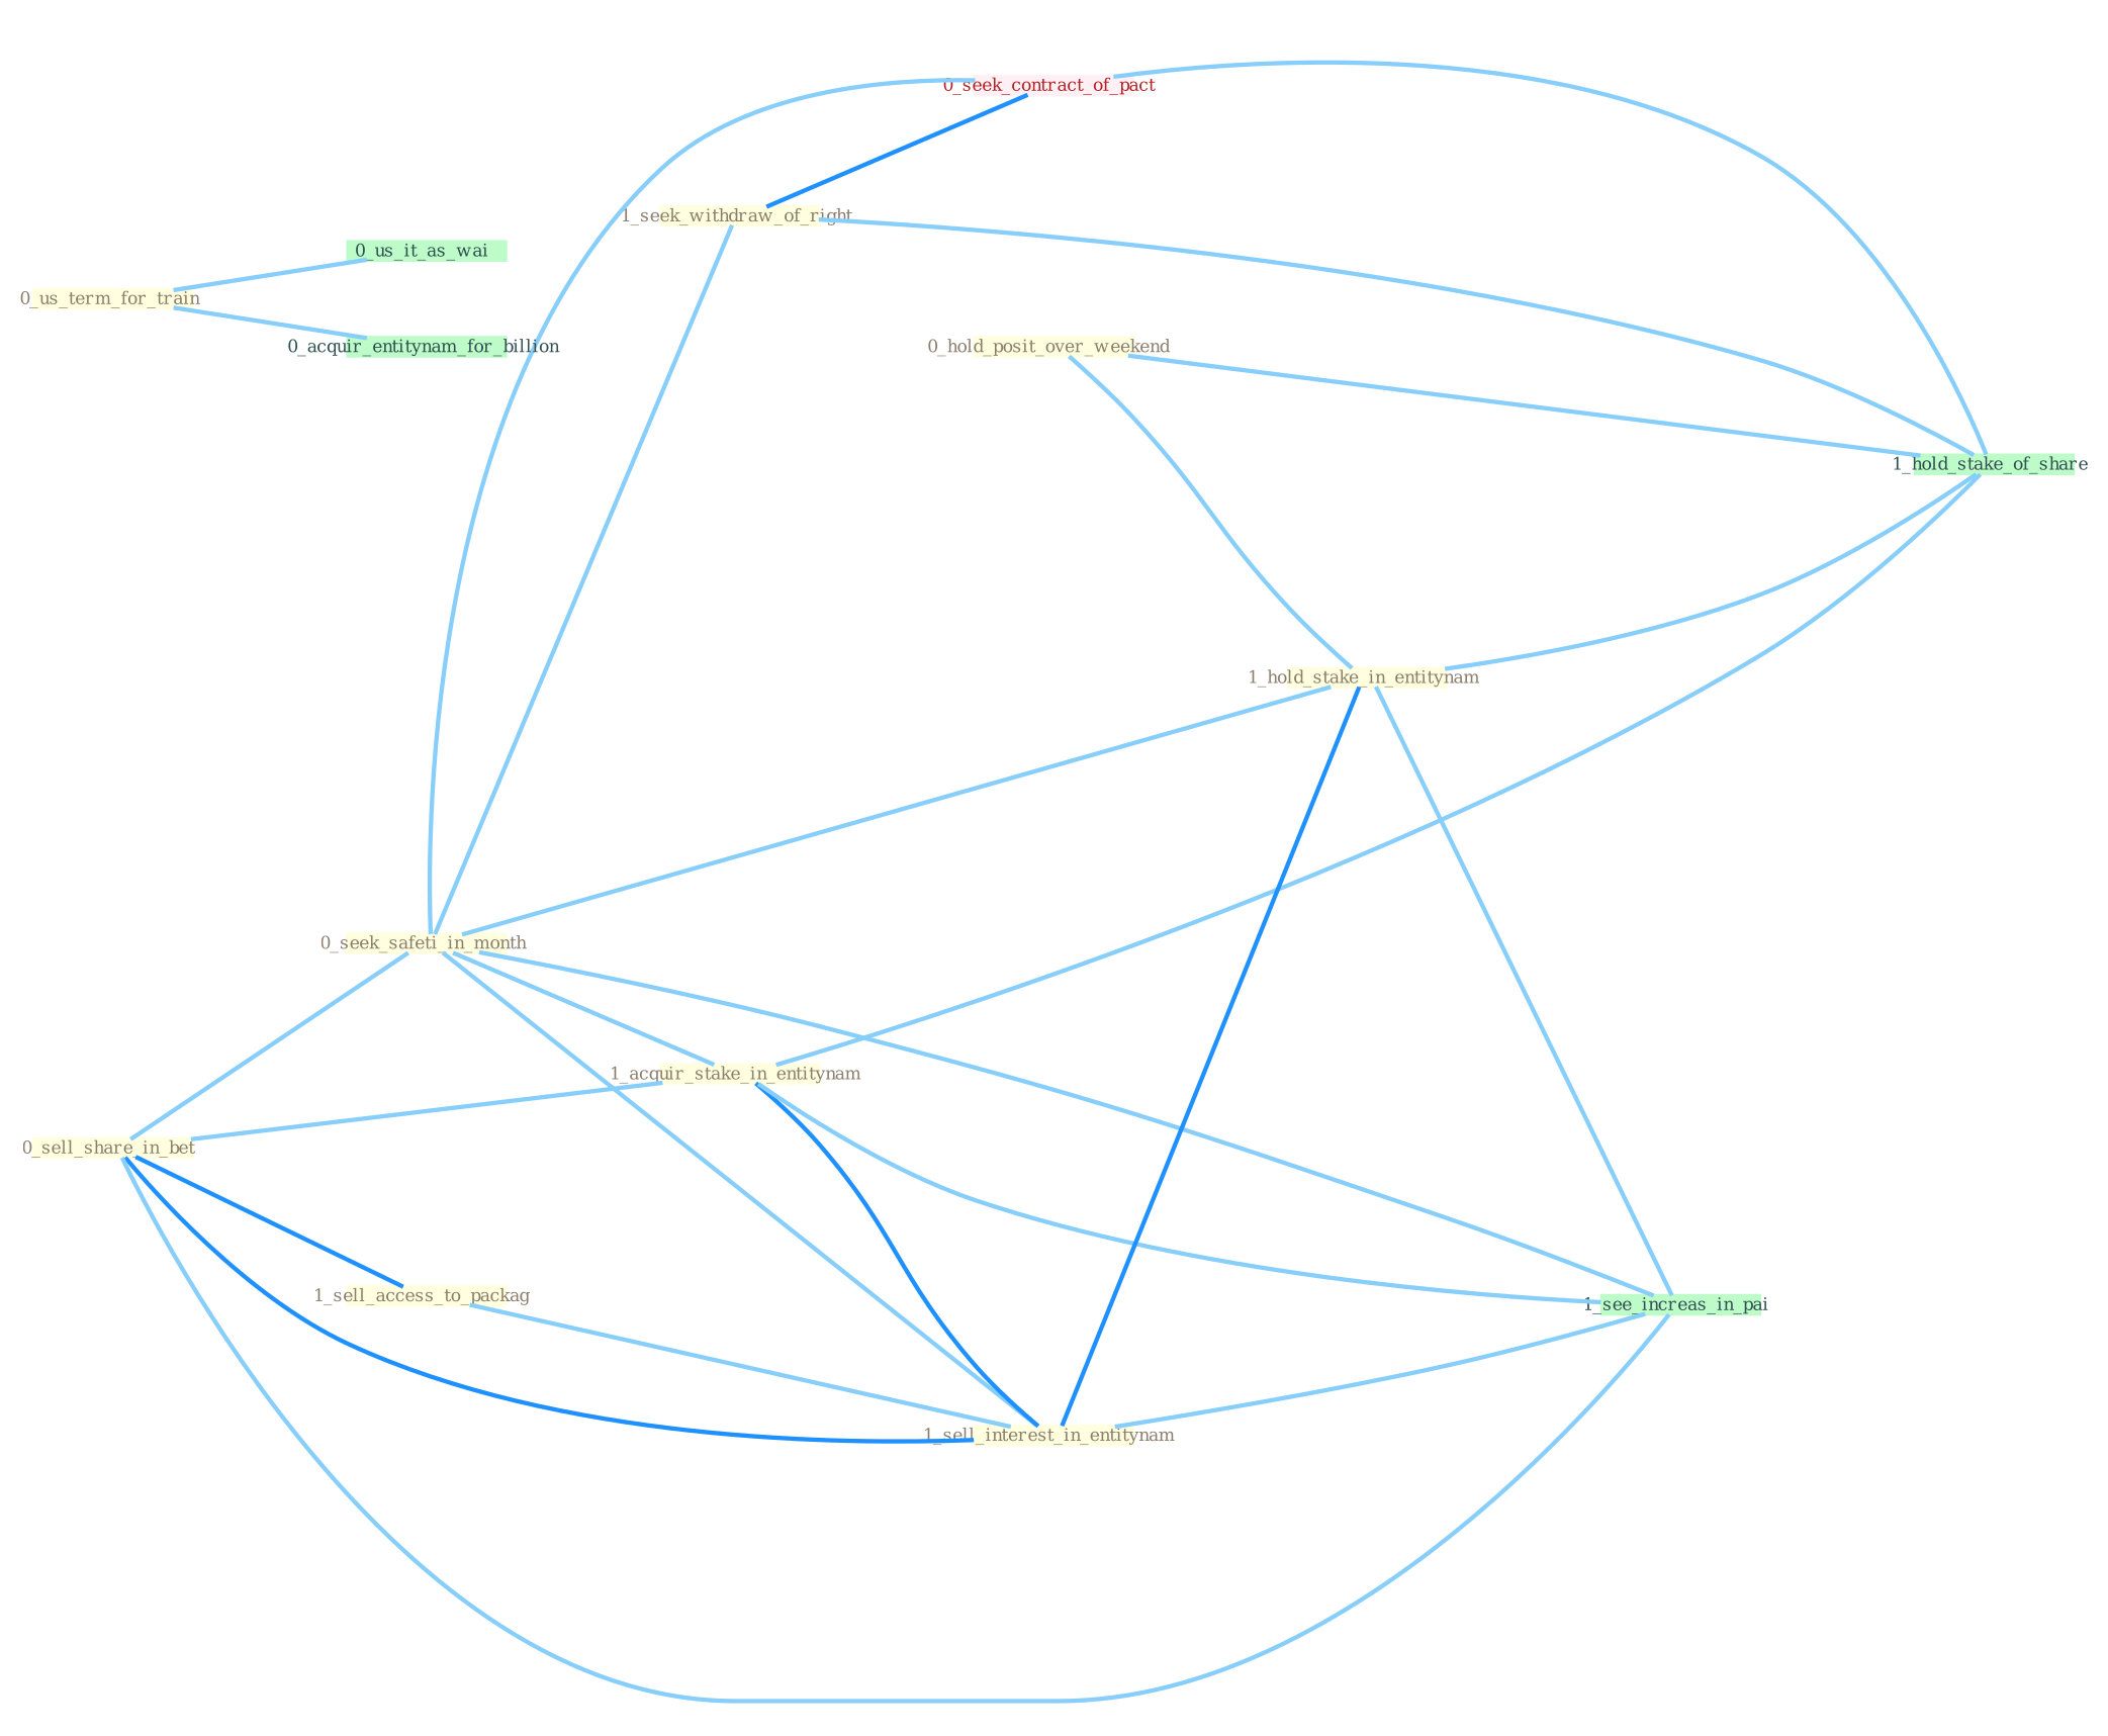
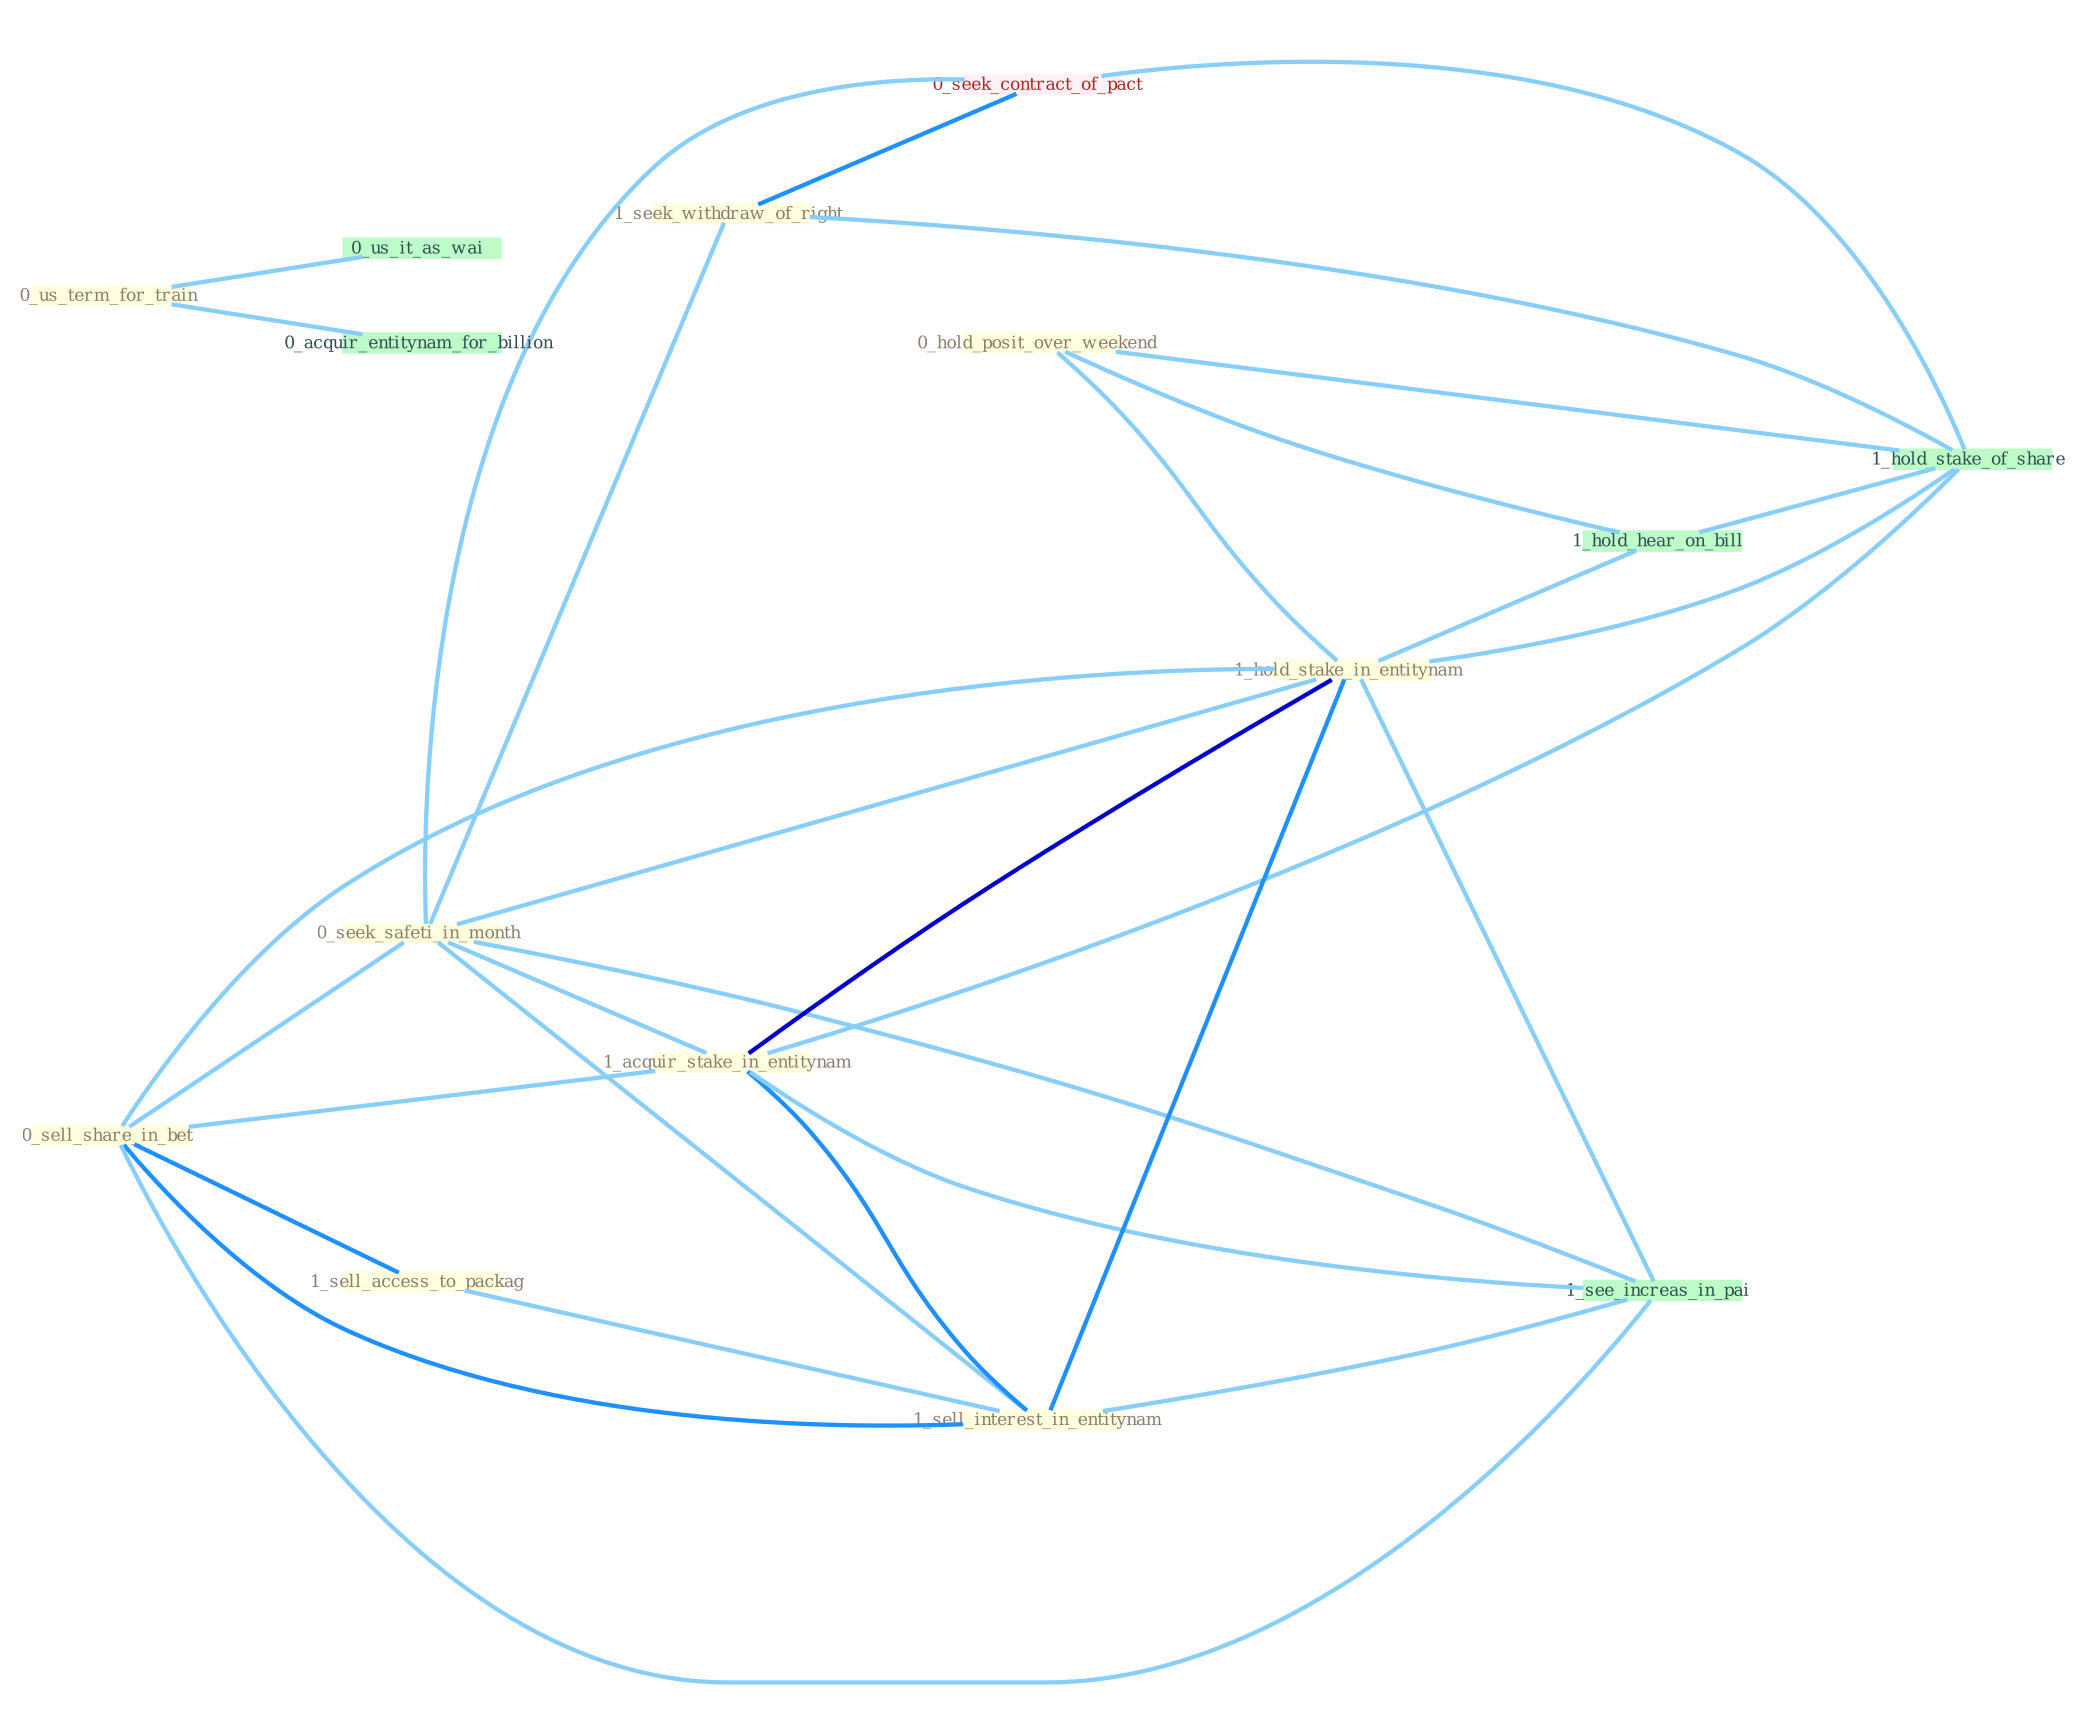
  graph {
    rankdir=LR
    node [color="#ffffe0" fixedsize=true fontcolor="#8b7d6b" fontsize=4 shape=polygon style=filled]
    edge [color="#87cefa" w=1]
    "0_sell_share_in_bet " [height=.06 width=.5]
    "0_seek_safeti_in_month " [height=.06 width=.5]
    "0_us_term_for_train " [height=.06 width=.5]
    "1_seek_withdraw_of_right " [height=.06 width=.5]
    "1_acquir_stake_in_entitynam " [height=.06 width=.5]
    "1_sell_access_to_packag " [height=.06 width=.5]
    "0_hold_posit_over_weekend " [height=.06 width=.5]
    "1_sell_interest_in_entitynam " [height=.06 width=.5]
    "1_hold_stake_in_entitynam " [height=.06 width=.5]
    "0_seek_contract_of_pact " [color="#fff0f5" fontcolor="#b22222" height=.06 width=.5]
    "1_see_increas_in_pai " [color="#BDFCC9" fontcolor="#2f4f4f" height=.06 width=.5]
    "0_us_it_as_wai " [color="#BDFCC9" fontcolor="#2f4f4f" height=.06 width=.5]
    "0_acquir_entitynam_for_billion " [color="#BDFCC9" fontcolor="#2f4f4f" height=.06 width=.5]
    "1_hold_stake_of_share " [color="#BDFCC9" fontcolor="#2f4f4f" height=.06 width=.5]
+   "1_hold_hear_on_bill " [color="#BDFCC9" fontcolor="#2f4f4f" height=.06 width=.5]
    subgraph sub_1 {
      "0_sell_share_in_bet "
      "0_seek_safeti_in_month "
      "0_us_term_for_train "
      "1_seek_withdraw_of_right "
      "1_acquir_stake_in_entitynam "
      "1_sell_access_to_packag "
      "0_hold_posit_over_weekend "
      "1_sell_interest_in_entitynam "
      "1_hold_stake_in_entitynam "
    }
    subgraph sub_2 {
      "0_seek_contract_of_pact "
    }
    "0_sell_share_in_bet " -- "0_seek_safeti_in_month "
    "0_sell_share_in_bet " -- "1_acquir_stake_in_entitynam "
    "0_sell_share_in_bet " -- "1_sell_access_to_packag " [color="#1e90ff"]
    "0_sell_share_in_bet " -- "1_sell_interest_in_entitynam " [color="#1e90ff" w=2]
+   "0_sell_share_in_bet " -- "1_hold_stake_in_entitynam "
    "0_sell_share_in_bet " -- "1_see_increas_in_pai "
    "0_seek_safeti_in_month " -- "1_seek_withdraw_of_right "
    "0_seek_safeti_in_month " -- "1_acquir_stake_in_entitynam "
    "0_seek_safeti_in_month " -- "1_sell_interest_in_entitynam "
    "0_seek_safeti_in_month " -- "1_hold_stake_in_entitynam "
    "0_seek_safeti_in_month " -- "0_seek_contract_of_pact "
    "0_seek_safeti_in_month " -- "1_see_increas_in_pai "
    "0_us_term_for_train " -- "0_us_it_as_wai "
    "0_us_term_for_train " -- "0_acquir_entitynam_for_billion "
    "1_seek_withdraw_of_right " -- "0_seek_contract_of_pact " [color="#1e90ff" w=2]
    "1_seek_withdraw_of_right " -- "1_hold_stake_of_share "
    "1_acquir_stake_in_entitynam " -- "1_sell_interest_in_entitynam " [color="#1e90ff" w=2]
+   "1_acquir_stake_in_entitynam " -- "1_hold_stake_in_entitynam " [color="#0000cd" w=3]
    "1_acquir_stake_in_entitynam " -- "1_see_increas_in_pai "
    "1_acquir_stake_in_entitynam " -- "1_hold_stake_of_share "
    "1_sell_access_to_packag " -- "1_sell_interest_in_entitynam "
    "0_hold_posit_over_weekend " -- "1_hold_stake_in_entitynam "
    "0_hold_posit_over_weekend " -- "1_hold_stake_of_share "
+   "0_hold_posit_over_weekend " -- "1_hold_hear_on_bill "
    "1_sell_interest_in_entitynam " -- "1_hold_stake_in_entitynam " [color="#1e90ff" w=2]
    "1_sell_interest_in_entitynam " -- "1_see_increas_in_pai "
    "1_hold_stake_in_entitynam " -- "1_see_increas_in_pai "
    "1_hold_stake_in_entitynam " -- "1_hold_stake_of_share " [w=2]
+   "1_hold_stake_in_entitynam " -- "1_hold_hear_on_bill "
    "0_seek_contract_of_pact " -- "1_hold_stake_of_share "
+   "1_hold_hear_on_bill " -- "1_hold_stake_of_share "
  }
